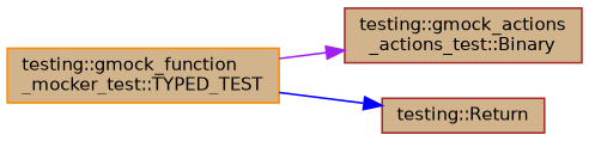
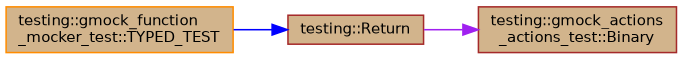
  digraph {
    rankdir=LR
    node [color=brown fillcolor=tan fontname=Helvetica fontsize=10 shape=record style=filled]
    edge [fontname=Helvetica fontsize=10 labelfontname=Helvetica labelfontsize=10 style=solid]
    n1 [color=darkorange fontcolor=black height=0.2 label="testing::gmock_function\l_mocker_test::TYPED_TEST" width=0.4]
    n2 [height=0.2 label="testing::gmock_actions\l_actions_test::Binary" width=0.4]
    n3 [height=0.2 label="testing::Return" width=0.4]
-   n1 -> n2 [color=purple]
+   n3 -> n2 [color=purple]
    n1 -> n3 [color=blue]
  }
